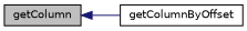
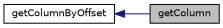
  digraph {
    rankdir=LR
    node [color=black fontname=Helvetica fontsize=10 shape=record style=filled]
    n1 [fillcolor=grey75 fontcolor=black height=0.2 label=getColumn width=0.4]
    n2 [fillcolor=white height=0.2 label=getColumnByOffset width=0.4]
-   n1 -> n2 [color=midnightblue dir=back fontname=Helvetica fontsize=10 labelfontname=Helvetica labelfontsize=10 style=solid]
+   n2 -> n1 [color=midnightblue dir=back fontname=Helvetica fontsize=10 labelfontname=Helvetica labelfontsize=10 style=solid]
  }
